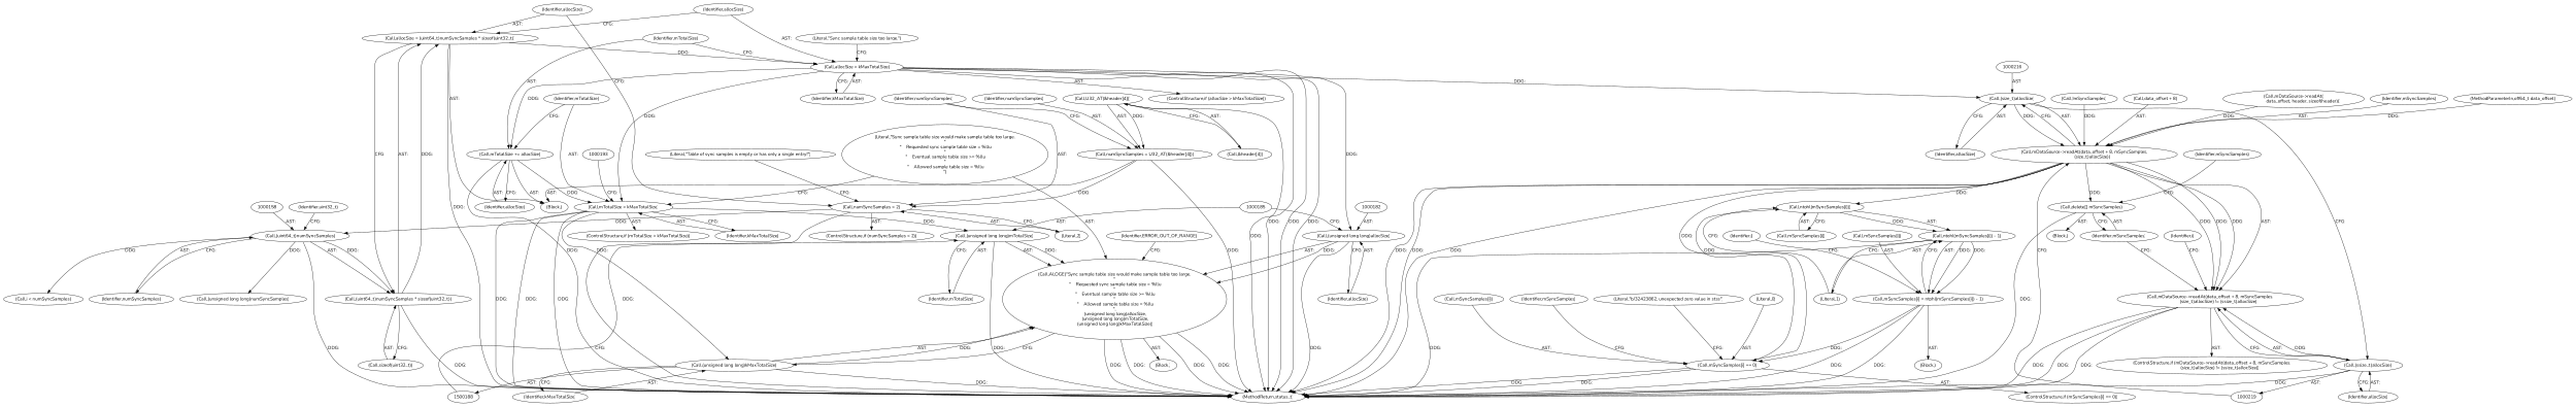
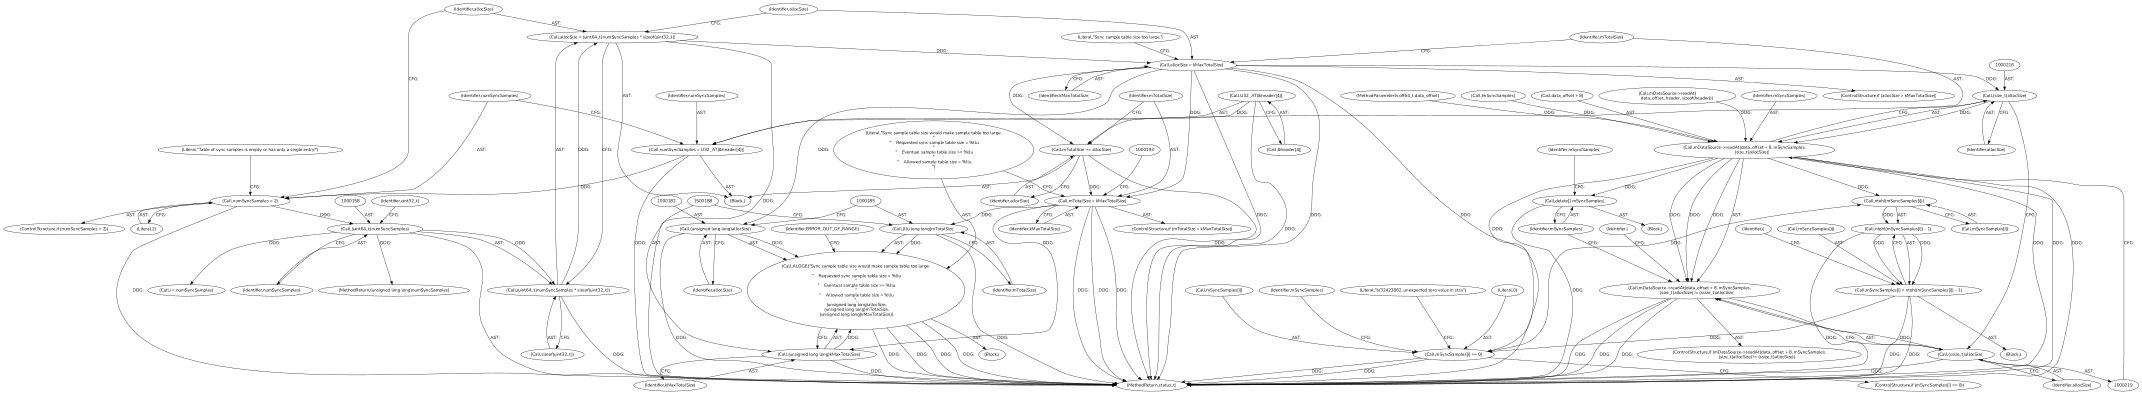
  digraph {
    fontname=Nunito
    node [fontname=Nunito]
    edge [fontname=Nunito]
    n1 [label="(Call,allocSize = (uint64_t)numSyncSamples * sizeof(uint32_t))"]
    n2 [label="(Call,(uint64_t)numSyncSamples * sizeof(uint32_t))"]
    n3 [label="(Call,allocSize > kMaxTotalSize)"]
    n4 [label="(MethodReturn,status_t)"]
    n5 [label="(Block,)"]
    n6 [label="(Call,sizeof(uint32_t))"]
    n7 [label="(Call,mTotalSize += allocSize)"]
    n8 [label="(Call,mTotalSize > kMaxTotalSize)"]
    n9 [label="(Call,(unsigned long long)allocSize)"]
    n10 [label="(Call,(size_t)allocSize)"]
    n11 [label="(ControlStructure,if (allocSize > kMaxTotalSize))"]
    n12 [label="(Identifier,kMaxTotalSize)"]
    n13 [label="(Call,(uint64_t)numSyncSamples)"]
    n14 [label="(Call,i < numSyncSamples)"]
    n15 [label="(Identifier,numSyncSamples)"]
-   n16 [label="(Call,(unsigned long long)numSyncSamples)"]
+   n16 [label="(MethodReturn,(unsigned long long)numSyncSamples)"]
    n17 [label="(Call,numSyncSamples < 2)"]
    n18 [label="(ControlStructure,if (numSyncSamples < 2))"]
    n19 [label="(Literal,2)"]
    n20 [label="(Call,numSyncSamples = U32_AT(&header[4]))"]
    n21 [label="(Call,U32_AT(&header[4]))"]
    n22 [label="(Call,&header[4])"]
    n23 [label="(Identifier,allocSize)"]
-   n24 [label="(Call,(unsigned long long)mTotalSize)"]
+   n24 [label="(Call,(llu long long)mTotalSize)"]
    n25 [label="(Call,(unsigned long long)kMaxTotalSize)"]
    n26 [label="(ControlStructure,if (mTotalSize > kMaxTotalSize))"]
    n27 [label="(Identifier,kMaxTotalSize)"]
    n28 [label="(Call,ALOGE(\"Sync sample table size would make sample table too large.\n\"\n \"    Requested sync sample table size = %llu\n\"\n \"    Eventual sample table size >= %llu\n\"\n \"    Allowed sample table size = %llu\n\",\n (unsigned long long)allocSize,\n (unsigned long long)mTotalSize,\n (unsigned long long)kMaxTotalSize))"]
    n29 [label="(Identifier,allocSize)"]
    n30 [label="(Call,mDataSource->readAt(data_offset + 8, mSyncSamples,\n             (size_t)allocSize))"]
    n31 [label="(Call,(ssize_t)allocSize)"]
    n32 [label="(Identifier,allocSize)"]
    n33 [label="(Identifier,mTotalSize)"]
    n34 [label="(Identifier,kMaxTotalSize)"]
    n35 [label="(Block,)"]
    n36 [label="(Call,mDataSource->readAt(data_offset + 8, mSyncSamples,\n             (size_t)allocSize) != (ssize_t)allocSize)"]
    n37 [label="(Call,delete[] mSyncSamples)"]
    n38 [label="(Call,mSyncSamples[i] == 0)"]
    n39 [label="(Call,ntohl(mSyncSamples[i]))"]
    n40 [label="(Identifier,allocSize)"]
    1000219
    n42 [label="(ControlStructure,if (mDataSource->readAt(data_offset + 8, mSyncSamples,\n             (size_t)allocSize) != (ssize_t)allocSize))"]
    n43 [label="(Block,)"]
    n44 [label="(Identifier,mSyncSamples)"]
    n45 [label="(ControlStructure,if (mSyncSamples[i] == 0))"]
    n46 [label="(Call,ntohl(mSyncSamples[i]) - 1)"]
    n47 [label="(Call,mSyncSamples[i])"]
    n48 [label="(Literal,0)"]
    n49 [label="(Call,mSyncSamples[i] = ntohl(mSyncSamples[i]) - 1)"]
-   n50 [label="(Literal,1)"]
    n51 [label="(Block,)"]
    n52 [label="(Call,!mSyncSamples)"]
    n53 [label="(Identifier,mTotalSize)"]
    n54 [label="(Call,data_offset + 8)"]
    n55 [label="(Call,mDataSource->readAt(\n                data_offset, header, sizeof(header)))"]
    n56 [label="(Identifier,i)"]
    n57 [label="(Identifier,mSyncSamples)"]
    n58 [label="(Identifier,allocSize)"]
    n59 [label="(Identifier,ERROR_OUT_OF_RANGE)"]
    n60 [label="(Call,mSyncSamples[i])"]
    n61 [label="(Identifier,numSyncSamples)"]
    n62 [label="(Call,mSyncSamples[i])"]
    n63 [label="(Literal,\"Sync sample table size too large.\")"]
    n64 [label="(Identifier,mSyncSamples)"]
    n65 [label="(Literal,\"Table of sync samples is empty or has only a single entry!\")"]
    n66 [label="(Identifier,uint32_t)"]
    n67 [label="(Identifier,allocSize)"]
    n68 [label="(Identifier,numSyncSamples)"]
    n69 [label="(Identifier,mTotalSize)"]
    n70 [label="(Literal,\"Sync sample table size would make sample table too large.\n\"\n \"    Requested sync sample table size = %llu\n\"\n \"    Eventual sample table size >= %llu\n\"\n \"    Allowed sample table size = %llu\n\")"]
    n71 [label="(Identifier,i)"]
    n72 [label="(Literal,\"b/32423862, unexpected zero value in stss\")"]
    n73 [label="(MethodParameterIn,off64_t data_offset)"]
    n74 [label="(Identifier,mSyncSamples)"]
    1000158
    1000193
    1000185
    n78 [label=1500188]
    1000182
    1000216
    n1 -> n2 [label="CFG: "]
    n1 -> n3 [label="DDG: "]
    n1 -> n4 [label="DDG: "]
    n1 -> n5 [label="AST: "]
    n2 -> n1 [label="AST: "]
    n2 -> n1 [label="DDG: "]
    n2 -> n4 [label="DDG: "]
    n2 -> n6 [label="CFG: "]
    n3 -> n4 [label="DDG: "]
    n3 -> n4 [label="DDG: "]
    n3 -> n4 [label="DDG: "]
    n3 -> n7 [label="DDG: "]
    n3 -> n8 [label="DDG: "]
    n3 -> n9 [label="DDG: "]
    n3 -> n10 [label="DDG: "]
    n3 -> n11 [label="AST: "]
    n3 -> n12 [label="CFG: "]
    n6 -> n2 [label="AST: "]
    n7 -> n4 [label="DDG: "]
    n7 -> n5 [label="AST: "]
    n7 -> n8 [label="DDG: "]
    n7 -> n23 [label="CFG: "]
    n8 -> n4 [label="DDG: "]
    n8 -> n4 [label="DDG: "]
    n8 -> n4 [label="DDG: "]
    n8 -> n24 [label="DDG: "]
    n8 -> n25 [label="DDG: "]
    n8 -> n26 [label="AST: "]
    n8 -> n27 [label="CFG: "]
    n9 -> n4 [label="DDG: "]
    n9 -> n28 [label="AST: "]
    n9 -> n28 [label="DDG: "]
    n9 -> n29 [label="CFG: "]
    n10 -> n30 [label="AST: "]
    n10 -> n30 [label="DDG: "]
    n10 -> n31 [label="CFG: "]
    n10 -> n32 [label="CFG: "]
    n12 -> n3 [label="AST: "]
    n13 -> n2 [label="AST: "]
    n13 -> n2 [label="DDG: "]
-   n13 -> n4 [label="DDG: "]
+   n13 -> n4 [label="AST: "]
    n13 -> n14 [label="DDG: "]
    n13 -> n15 [label="CFG: "]
    n13 -> n16 [label="DDG: "]
    n15 -> n13 [label="AST: "]
    n17 -> n4 [label="DDG: "]
    n17 -> n13 [label="DDG: "]
    n17 -> n18 [label="AST: "]
    n17 -> n19 [label="CFG: "]
    n19 -> n17 [label="AST: "]
    n20 -> n4 [label="DDG: "]
    n20 -> n5 [label="AST: "]
    n20 -> n17 [label="DDG: "]
    n21 -> n4 [label="DDG: "]
    n21 -> n20 [label="AST: "]
    n21 -> n20 [label="DDG: "]
    n21 -> n22 [label="CFG: "]
    n22 -> n21 [label="AST: "]
    n23 -> n7 [label="AST: "]
    n24 -> n4 [label="DDG: "]
    n24 -> n28 [label="AST: "]
    n24 -> n28 [label="DDG: "]
    n24 -> n33 [label="CFG: "]
    n25 -> n4 [label="DDG: "]
    n25 -> n28 [label="AST: "]
    n25 -> n28 [label="DDG: "]
    n25 -> n34 [label="CFG: "]
    n27 -> n8 [label="AST: "]
    n28 -> n4 [label="DDG: "]
    n28 -> n4 [label="DDG: "]
    n28 -> n4 [label="DDG: "]
    n28 -> n4 [label="DDG: "]
    n28 -> n25 [label="CFG: "]
    n28 -> n35 [label="AST: "]
    n29 -> n9 [label="AST: "]
    n30 -> n4 [label="DDG: "]
    n30 -> n4 [label="DDG: "]
    n30 -> n4 [label="DDG: "]
    n30 -> n10 [label="CFG: "]
    n30 -> n36 [label="AST: "]
    n30 -> n36 [label="DDG: "]
    n30 -> n36 [label="DDG: "]
    n30 -> n36 [label="DDG: "]
    n30 -> n37 [label="DDG: "]
    n30 -> n38 [label="DDG: "]
    n30 -> n39 [label="DDG: "]
    n31 -> n4 [label="DDG: "]
    n31 -> n36 [label="AST: "]
    n31 -> n36 [label="DDG: "]
    n31 -> n40 [label="CFG: "]
    n31 -> 1000219 [label="AST: "]
    n32 -> n10 [label="AST: "]
    n33 -> n24 [label="AST: "]
    n34 -> n25 [label="AST: "]
    n36 -> n4 [label="DDG: "]
    n36 -> n4 [label="DDG: "]
    n36 -> n4 [label="DDG: "]
    n36 -> n31 [label="CFG: "]
    n36 -> n42 [label="AST: "]
    n37 -> n4 [label="DDG: "]
    n37 -> n43 [label="AST: "]
    n37 -> n44 [label="CFG: "]
    n38 -> n4 [label="DDG: "]
    n38 -> n4 [label="DDG: "]
    n38 -> n39 [label="DDG: "]
-   n38 -> n45 [label="AST: "]
+   n38 -> n45 [label="CFG: "]
    n39 -> n46 [label="AST: "]
    n39 -> n46 [label="DDG: "]
    n39 -> n47 [label="CFG: "]
    n40 -> n31 [label="AST: "]
    1000219 -> n30 [label="CFG: "]
    n44 -> n36 [label="CFG: "]
    n44 -> n37 [label="AST: "]
    n46 -> n4 [label="DDG: "]
    n46 -> n49 [label="AST: "]
    n46 -> n49 [label="DDG: "]
    n46 -> n49 [label="DDG: "]
-   n46 -> n50 [label="CFG: "]
    n47 -> n39 [label="AST: "]
    n48 -> n38 [label="AST: "]
    n49 -> n4 [label="DDG: "]
    n49 -> n4 [label="DDG: "]
    n49 -> n38 [label="DDG: "]
    n49 -> n46 [label="CFG: "]
    n49 -> n51 [label="AST: "]
-   n50 -> n39 [label="CFG: "]
-   n50 -> n46 [label="AST: "]
    n52 -> n30 [label="DDG: "]
    n53 -> n3 [label="CFG: "]
    n53 -> n7 [label="AST: "]
    n54 -> n30 [label="AST: "]
    n55 -> n30 [label="DDG: "]
    n56 -> n49 [label="CFG: "]
    n57 -> n30 [label="AST: "]
    n58 -> n1 [label="AST: "]
    n58 -> n17 [label="CFG: "]
    n59 -> n28 [label="CFG: "]
    n60 -> n49 [label="AST: "]
    n61 -> n20 [label="AST: "]
    n62 -> n38 [label="AST: "]
    n63 -> n3 [label="CFG: "]
    n64 -> n38 [label="CFG: "]
    n65 -> n17 [label="CFG: "]
    n66 -> n13 [label="CFG: "]
    n67 -> n1 [label="CFG: "]
    n67 -> n3 [label="AST: "]
    n68 -> n17 [label="AST: "]
    n68 -> n20 [label="CFG: "]
    n69 -> n7 [label="CFG: "]
    n69 -> n8 [label="AST: "]
    n70 -> n8 [label="CFG: "]
    n70 -> n28 [label="AST: "]
    n71 -> n36 [label="CFG: "]
    n72 -> n38 [label="CFG: "]
    n73 -> n30 [label="DDG: "]
    n74 -> n37 [label="CFG: "]
    1000158 -> n13 [label="AST: "]
    1000193 -> n8 [label="CFG: "]
    1000185 -> n9 [label="CFG: "]
    1000185 -> n24 [label="AST: "]
    n78 -> n24 [label="CFG: "]
-   n25 -> n78 [label="AST: "]
+   n78 -> n25 [label="AST: "]
    1000182 -> n9 [label="AST: "]
    1000216 -> n10 [label="AST: "]
  }
